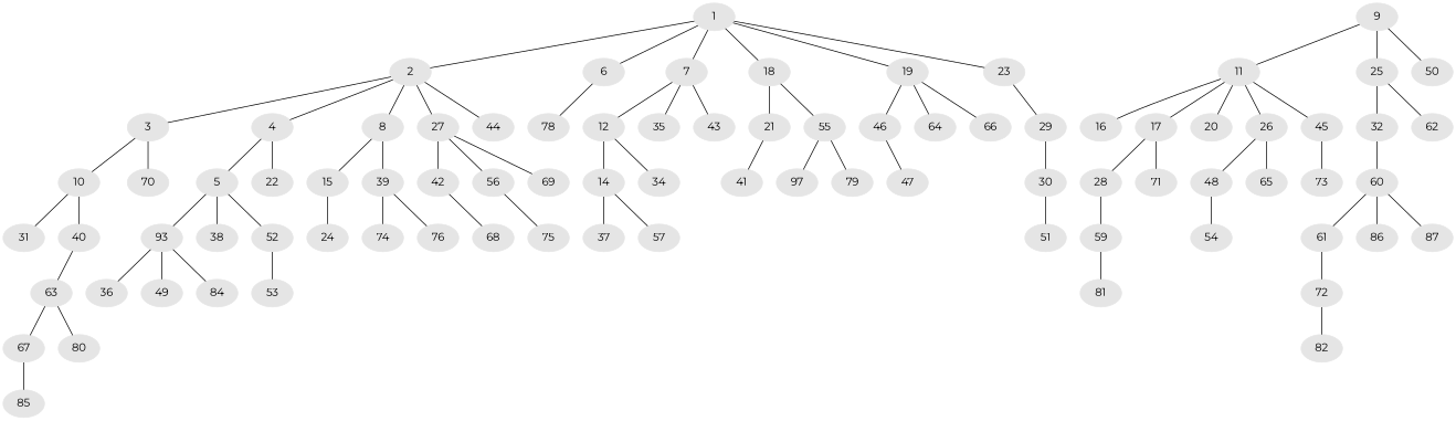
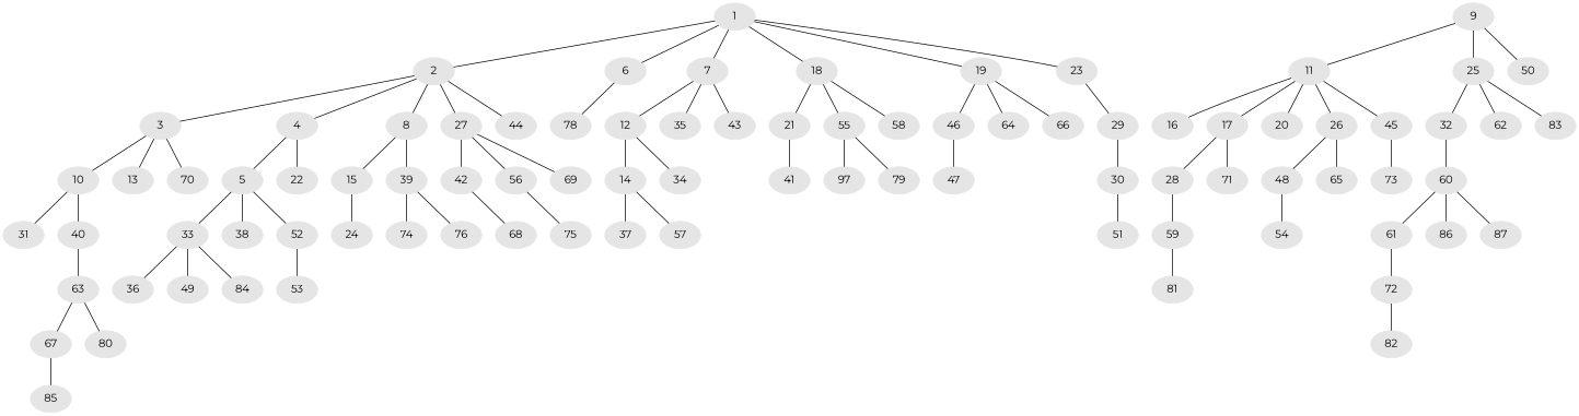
  graph {
    fontname=Montserrat
    node [color=gray90 fontname=Montserrat style=filled]
    edge [fontname=Montserrat]
    1
    2
    6
    7
    18
    19
    23
    3
    4
    8
    27
    44
    78
    12
    35
    43
    21
    55
+   58
    46
    64
    66
    29
    10
+   13
    70
    5
    22
    15
    39
    42
    56
    69
    31
    40
-   33 [label=93]
+   33
    38
    52
    9
    11
    25
    50
    36
    49
    84
    53
    14
    34
    24
    74
    76
    16
    17
    20
    26
    45
    32
    62
+   83
    63
    28
    71
    48
    65
    73
    37
    57
    59
    41
    n70 [label=97]
    79
    47
    30
    60
    54
    68
    75
    81
    51
    61
    86
    87
    67
    80
    72
    82
    85
    1 -- 2
    1 -- 6
    1 -- 7
    1 -- 18
    1 -- 19
    1 -- 23
    2 -- 3
    2 -- 4
    2 -- 8
    2 -- 27
    2 -- 44
    6 -- 78
    7 -- 12
    7 -- 35
    7 -- 43
    18 -- 21
    18 -- 55
+   18 -- 58
    19 -- 46
    19 -- 64
    19 -- 66
    23 -- 29
    3 -- 10
+   3 -- 13
    3 -- 70
    4 -- 5
    4 -- 22
    8 -- 15
    8 -- 39
    27 -- 42
    27 -- 56
    27 -- 69
    12 -- 14
    12 -- 34
    21 -- 41
    55 -- n70
    55 -- 79
    46 -- 47
    29 -- 30
    10 -- 31
    10 -- 40
    5 -- 33
    5 -- 38
    5 -- 52
    15 -- 24
    39 -- 74
    39 -- 76
    42 -- 68
    56 -- 75
    40 -- 63
    33 -- 36
    33 -- 49
    33 -- 84
    52 -- 53
    9 -- 11
    9 -- 25
    9 -- 50
    11 -- 16
    11 -- 17
    11 -- 20
    11 -- 26
    11 -- 45
    25 -- 32
    25 -- 62
+   25 -- 83
    14 -- 37
    14 -- 57
    17 -- 28
    17 -- 71
    26 -- 48
    26 -- 65
    45 -- 73
    32 -- 60
    63 -- 67
    63 -- 80
    28 -- 59
    48 -- 54
    59 -- 81
    30 -- 51
    60 -- 61
    60 -- 86
    60 -- 87
    61 -- 72
    67 -- 85
    72 -- 82
  }
